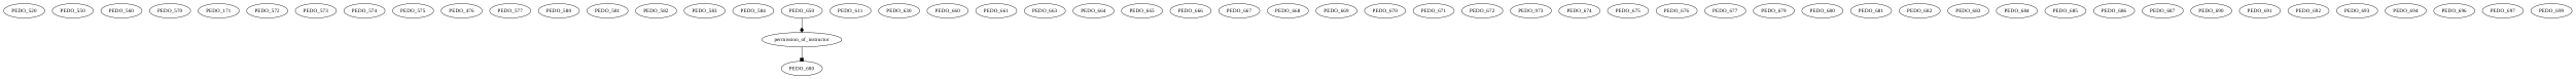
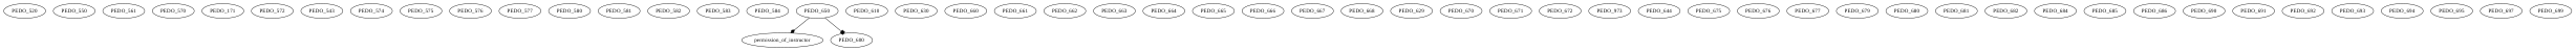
  digraph {
    fontname="Liberation Serif"
    node [fontname="Liberation Serif"]
    edge [color=black fontname="Liberation Serif"]
    PEDO_520
    PEDO_550
-   PEDO_560
+   PEDO_560 [label=PEDO_561]
    PEDO_570
    n5 [label=PEDO_171]
    PEDO_572
-   PEDO_573
+   PEDO_573 [label=PEDO_543]
    PEDO_574
    PEDO_575
-   PEDO_576 [label=PEDO_476]
+   PEDO_576
    PEDO_577
    PEDO_580
    PEDO_581
    PEDO_582
    PEDO_583
    PEDO_584
    permission_of_instructor
    PEDO_600
    PEDO_650
-   PEDO_610 [label=PEDO_611]
+   PEDO_610
    PEDO_630
    PEDO_660
    PEDO_661
+   PEDO_662
    PEDO_663
    PEDO_664
    PEDO_665
    PEDO_666
    PEDO_667
    PEDO_668
-   PEDO_669
+   PEDO_669 [label=PEDO_629]
    PEDO_670
    PEDO_671
    PEDO_672
    n35 [label=PEDO_973]
-   PEDO_674
+   PEDO_674 [label=PEDO_644]
    PEDO_675
    PEDO_676
    PEDO_677
    PEDO_679
    PEDO_680
    PEDO_681
    PEDO_682
-   PEDO_683
    PEDO_684
    PEDO_685
    PEDO_686
-   PEDO_687
    PEDO_690
    PEDO_691
    PEDO_692
    PEDO_693
    PEDO_694
-   PEDO_696
+   PEDO_695
    PEDO_697
    PEDO_699
-   permission_of_instructor -> PEDO_600 [arrowhead=box]
+   PEDO_650 -> PEDO_600 [arrowhead=box]
    PEDO_650 -> permission_of_instructor [arrowhead=diamond]
  }
